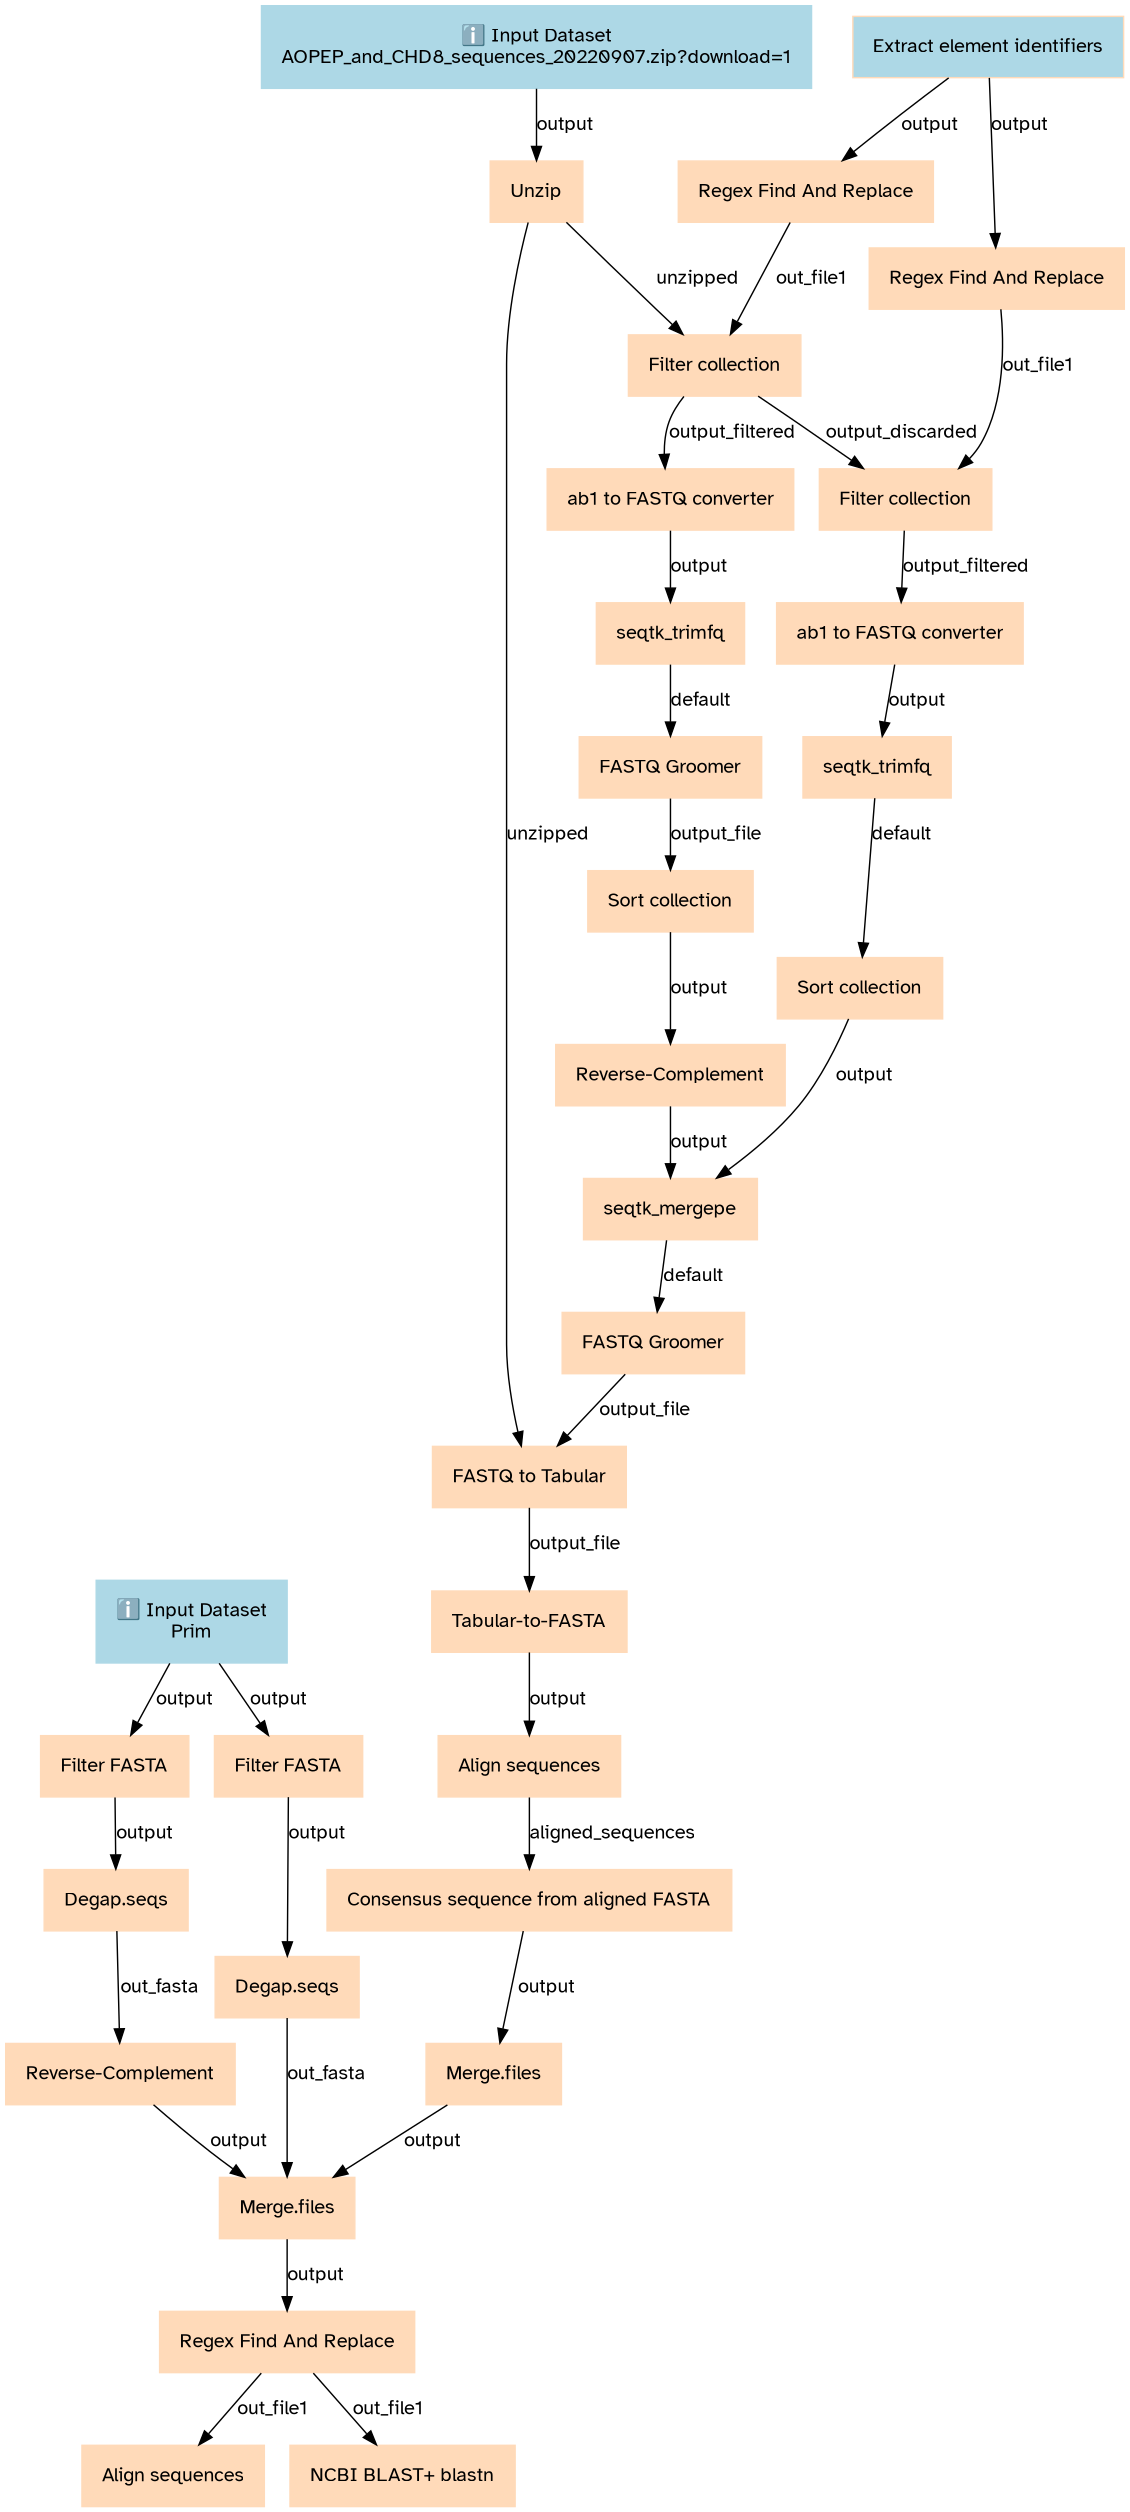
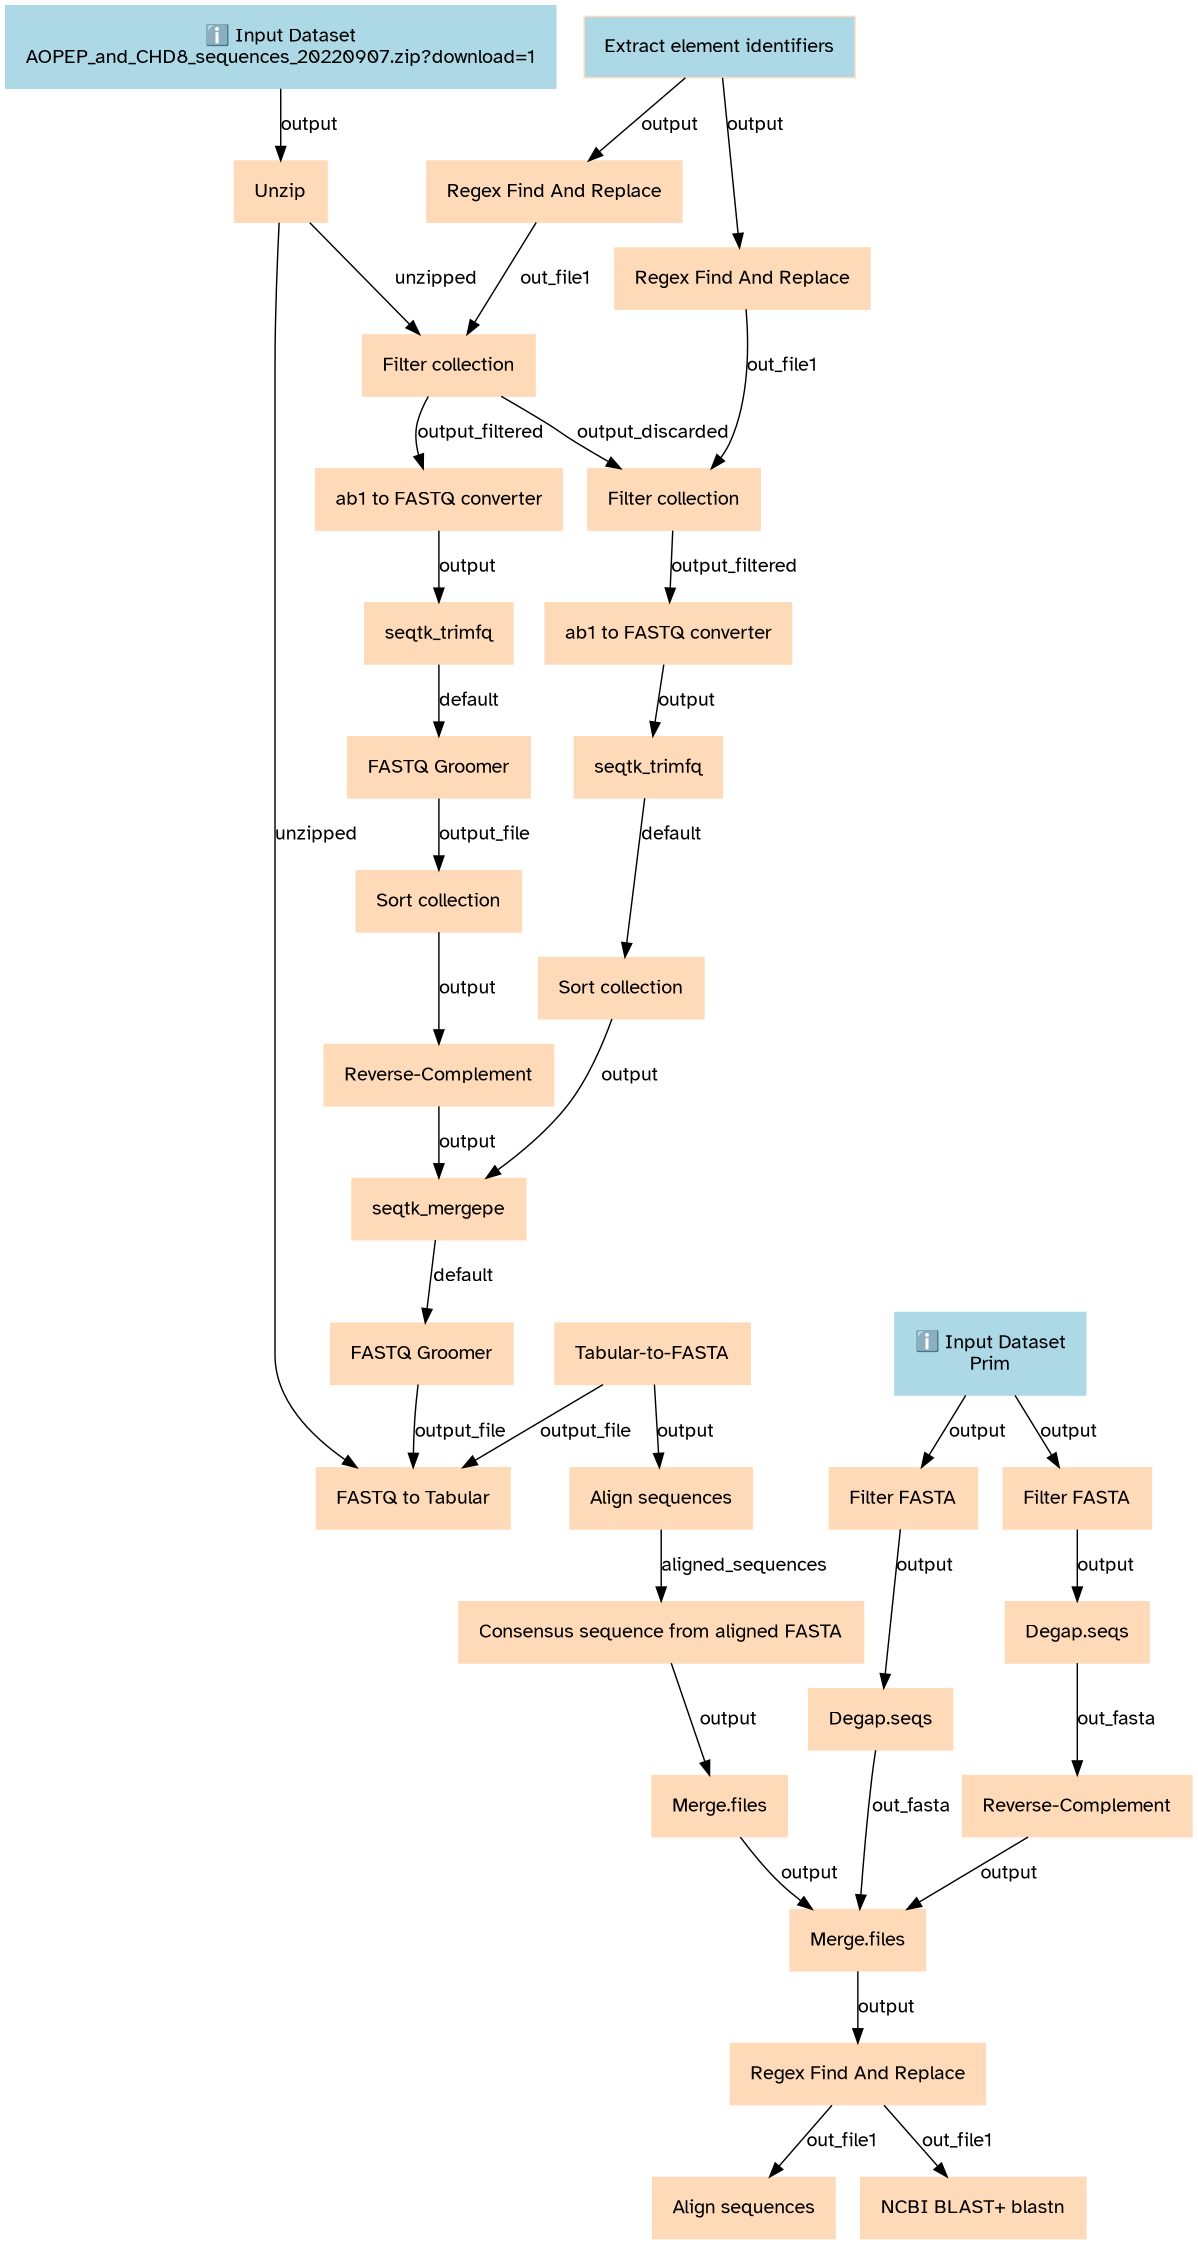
  digraph {
    node [color=peachpuff fontname="Atkinson Hyperlegible" margin="0.2,0.2" shape=box style=filled]
    edge [fontname="Atkinson Hyperlegible"]
    n1 [color=lightblue label="ℹ️ Input Dataset\nAOPEP_and_CHD8_sequences_20220907.zip?download=1"]
    n2 [label=Unzip]
    n3 [label="Filter collection"]
    n4 [label="FASTQ to Tabular"]
    n5 [color=lightblue label="ℹ️ Input Dataset\nPrim"]
    n6 [label="Filter FASTA"]
    n7 [label="Filter FASTA"]
    n8 [label="Degap.seqs"]
    n9 [label="Degap.seqs"]
    n10 [fillcolor=lightblue label="Extract element identifiers"]
    n11 [label="Regex Find And Replace"]
    n12 [label="Regex Find And Replace"]
    n13 [label="Filter collection"]
    n14 [label="ab1 to FASTQ converter"]
    n15 [label="Merge.files"]
    n16 [label="Reverse-Complement"]
    n17 [label="Regex Find And Replace"]
    n18 [label="ab1 to FASTQ converter"]
    n19 [label=seqtk_trimfq]
    n20 [label=seqtk_trimfq]
    n21 [label="FASTQ Groomer"]
    n22 [label="Sort collection"]
    n23 [label="Sort collection"]
    n24 [label=seqtk_mergepe]
    n25 [label="Reverse-Complement"]
    n26 [label="FASTQ Groomer"]
    n27 [label="Tabular-to-FASTA"]
    n28 [label="Align sequences"]
    n29 [label="Consensus sequence from aligned FASTA"]
    n30 [label="Merge.files"]
    n31 [label="Align sequences"]
    n32 [label="NCBI BLAST+ blastn"]
    n1 -> n2 [label=output]
    n2 -> n3 [label=unzipped]
    n2 -> n4 [label=unzipped]
    n3 -> n13 [label=output_discarded]
    n3 -> n14 [label=output_filtered]
-   n4 -> n27 [label=output_file]
+   n27 -> n4 [label=output_file]
    n5 -> n6 [label=output]
    n5 -> n7 [label=output]
    n6 -> n8 [label=output]
    n7 -> n9 [label=output]
    n8 -> n15 [label=out_fasta]
    n9 -> n16 [label=out_fasta]
    n10 -> n11 [label=output]
    n10 -> n12 [label=output]
    n11 -> n3 [label=out_file1]
    n12 -> n13 [label=out_file1]
    n13 -> n18 [label=output_filtered]
    n14 -> n19 [label=output]
    n15 -> n17 [label=output]
    n16 -> n15 [label=output]
    n17 -> n31 [label=out_file1]
    n17 -> n32 [label=out_file1]
    n18 -> n20 [label=output]
    n19 -> n21 [label=default]
    n20 -> n22 [label=default]
    n21 -> n23 [label=output_file]
    n22 -> n24 [label=output]
    n23 -> n25 [label=output]
    n24 -> n26 [label=default]
    n25 -> n24 [label=output]
    n26 -> n4 [label=output_file]
    n27 -> n28 [label=output]
    n28 -> n29 [label=aligned_sequences]
    n29 -> n30 [label=output]
    n30 -> n15 [label=output]
  }
